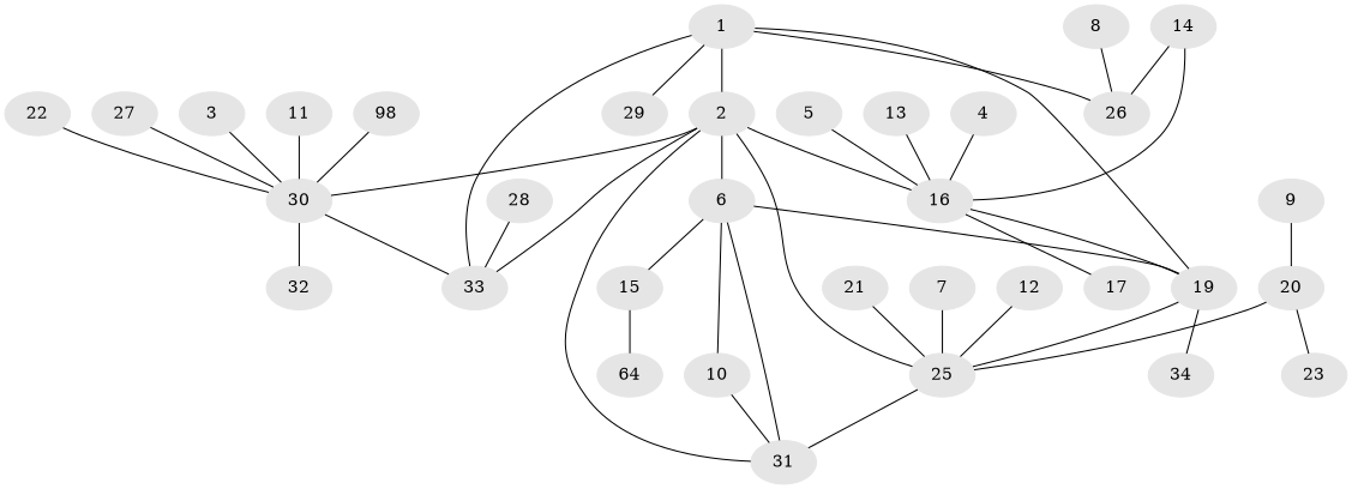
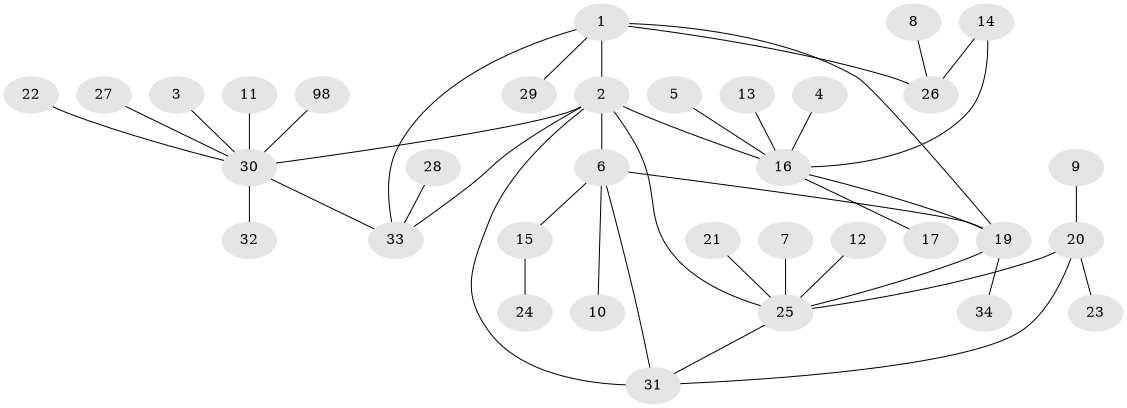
  graph {
    node [color=gray90 style=filled]
    edge [weight=1.0]
    1
    2
    19
    26
    29
    33
    31
    6
    16
    25
    30
    34
    10
    15
    17
    32
    3
    4
    5
-   24 [label=64]
+   24
    7
    8
    9
    20
    23
    11
    12
    13
    14
    n30 [label=98]
    21
    22
    27
    28
    1 -- 2
    1 -- 19
    1 -- 26
    1 -- 29
    1 -- 33
    2 -- 33
    2 -- 31
    2 -- 6
    2 -- 16 [weight=2.0]
    2 -- 25
    2 -- 30
    19 -- 25
    19 -- 34
    6 -- 19 [weight=2.0]
    6 -- 31
    6 -- 10
    6 -- 15
    16 -- 19
    16 -- 17
    25 -- 31
    30 -- 33
    30 -- 32
    15 -- 24
    3 -- 30
    4 -- 16
    5 -- 16
    7 -- 25
    8 -- 26
    9 -- 20
-   10 -- 31
+   20 -- 31
    20 -- 25
    20 -- 23
    11 -- 30
    12 -- 25
    13 -- 16
    14 -- 26
    14 -- 16
    n30 -- 30
    21 -- 25
    22 -- 30
    27 -- 30
    28 -- 33
  }
